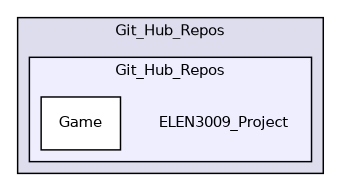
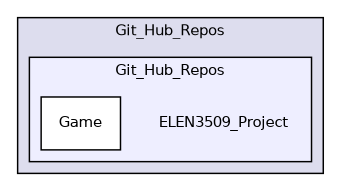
  digraph {
    compound=true
    node [fontname=Helvetica fontsize=10]
-   n1 [label=ELEN3009_Project shape=plaintext]
+   n1 [label=ELEN3509_Project shape=plaintext]
    n2 [color=black fillcolor=white label=Game shape=box style=filled]
    subgraph cluster_1 {
      bgcolor="#ddddee"
      fontname=Helvetica
      fontsize=10
      label=Git_Hub_Repos
      pencolor=black
      subgraph cluster_2 {
        bgcolor="#eeeeff"
        fontname=Helvetica
        fontsize=10
        pencolor=black
        n1
        n2
      }
    }
  }
